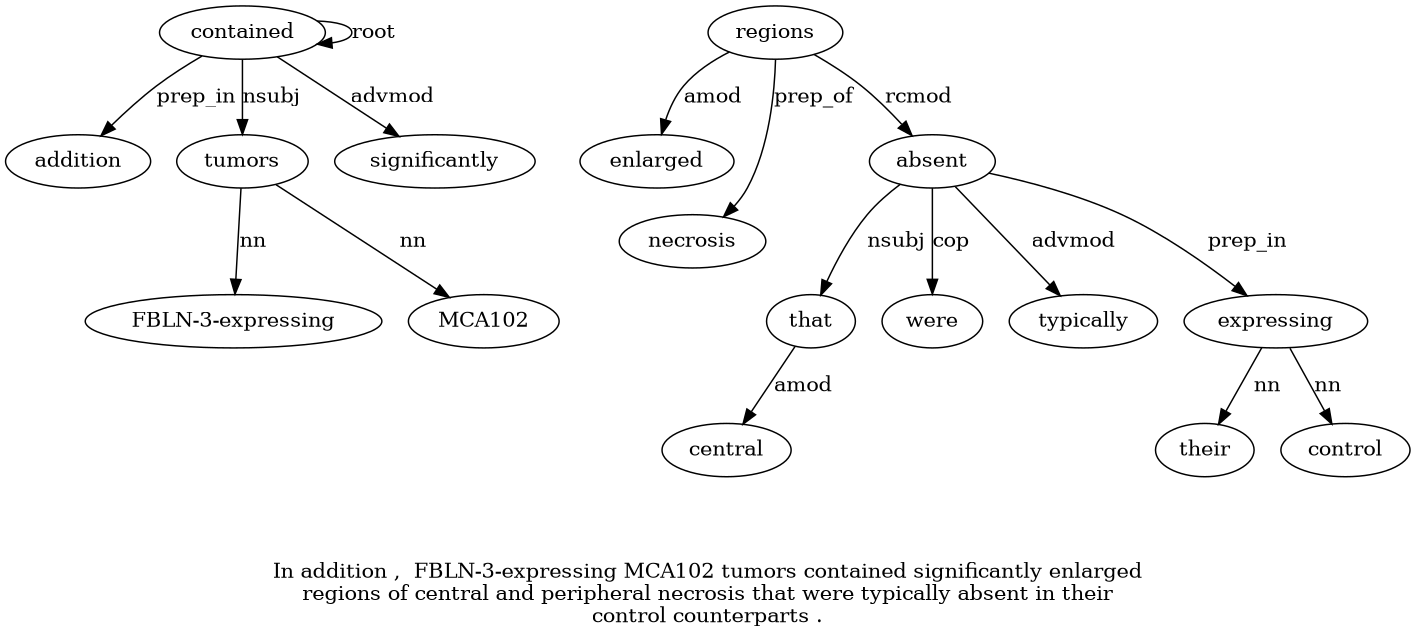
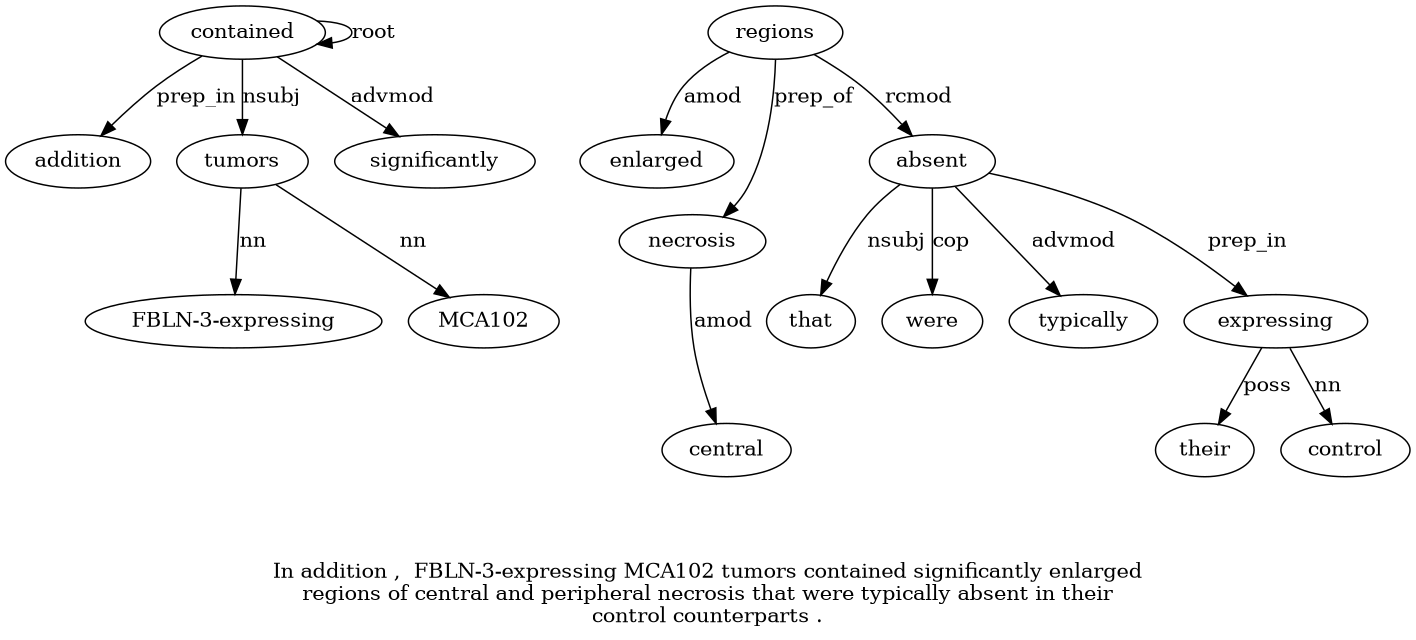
  digraph {
    label="In addition ,  FBLN-3-expressing MCA102 tumors contained significantly enlarged\nregions of central and peripheral necrosis that were typically absent in their\ncontrol counterparts ."
    node [fillcolor=white style=filled]
    n1 [label=contained]
    n2 [label=addition]
    n3 [label=tumors]
    n4 [label=significantly]
    n5 [label="FBLN-3-expressing"]
    n6 [label=MCA102]
    n7 [label=regions]
    n8 [label=enlarged]
    n9 [label=necrosis]
    n10 [label=absent]
    n11 [label=central]
    n12 [label=that]
    n13 [label=were]
    n14 [label=typically]
    n15 [label=expressing]
    n16 [label=their]
    n17 [label=control]
    n1 -> n1 [label=root]
    n1 -> n2 [label=prep_in]
    n1 -> n3 [label=nsubj]
    n1 -> n4 [label=advmod]
    n3 -> n5 [label=nn]
    n3 -> n6 [label=nn]
    n7 -> n8 [label=amod]
    n7 -> n9 [label=prep_of]
    n7 -> n10 [label=rcmod]
-   n12 -> n11 [label=amod]
+   n9 -> n11 [label=amod]
    n10 -> n12 [label=nsubj]
    n10 -> n13 [label=cop]
    n10 -> n14 [label=advmod]
    n10 -> n15 [label=prep_in]
-   n15 -> n16 [label=nn]
+   n15 -> n16 [label=poss]
    n15 -> n17 [label=nn]
  }
